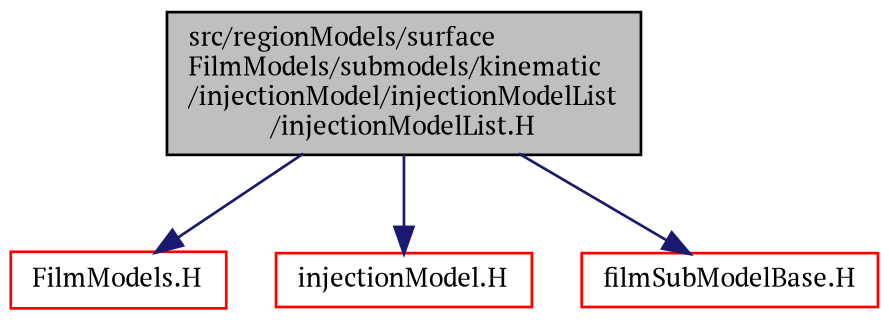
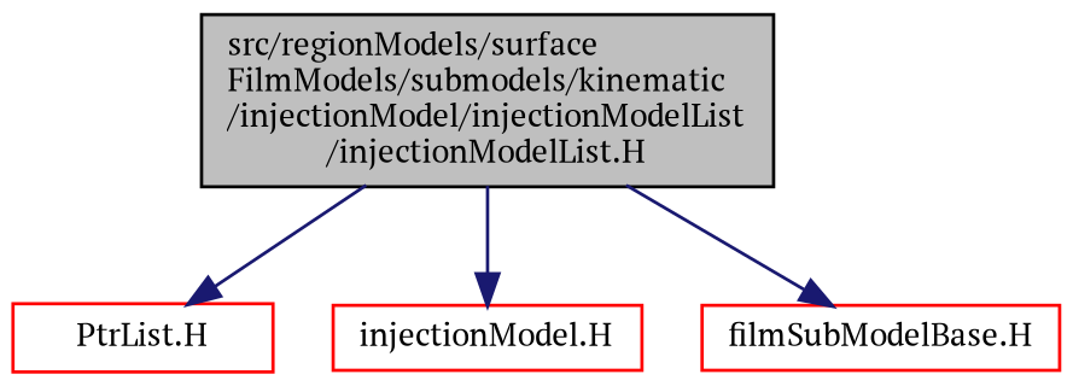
  digraph {
    fontname="PT Serif"
    node [color=red fontname="PT Serif" fontsize=10 shape=record]
    edge [color=midnightblue fontname="PT Serif" fontsize=10 labelfontname=FreeSans labelfontsize=10 style=solid]
    n1 [color=black fillcolor=grey75 fontcolor=black height=0.2 label="src/regionModels/surface\lFilmModels/submodels/kinematic\l/injectionModel/injectionModelList\l/injectionModelList.H" style=filled width=0.4]
-   n2 [height=0.2 label="FilmModels.H" width=0.4]
+   n2 [height=0.2 label="PtrList.H" width=0.4]
    n3 [height=0.2 label="injectionModel.H" width=0.4]
    n4 [height=0.2 label="filmSubModelBase.H" width=0.4]
    n1 -> n2
    n1 -> n3
    n1 -> n4
  }
